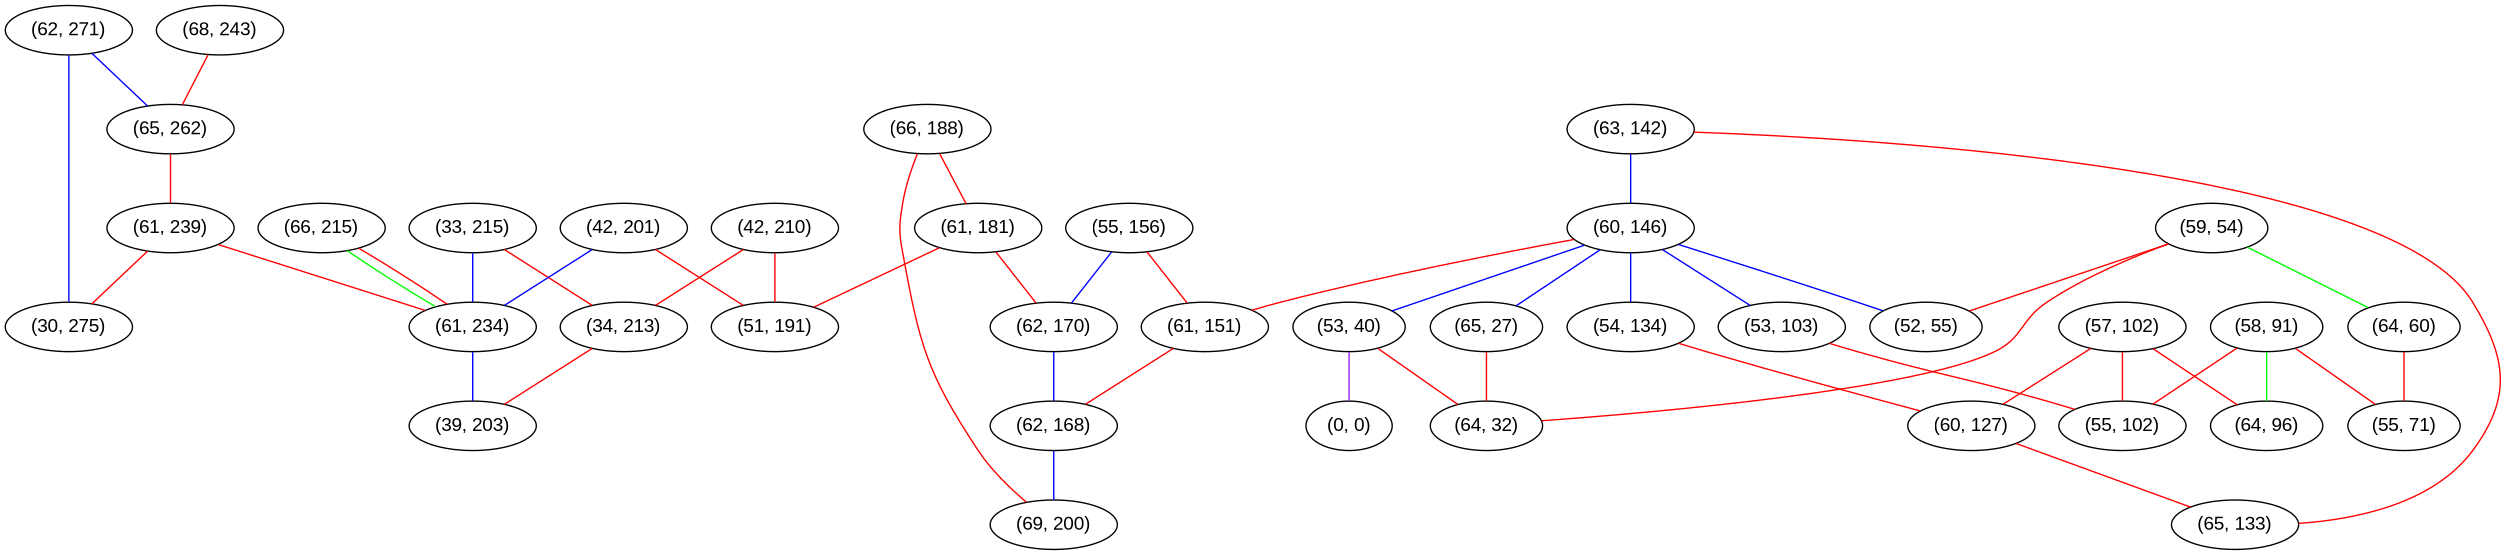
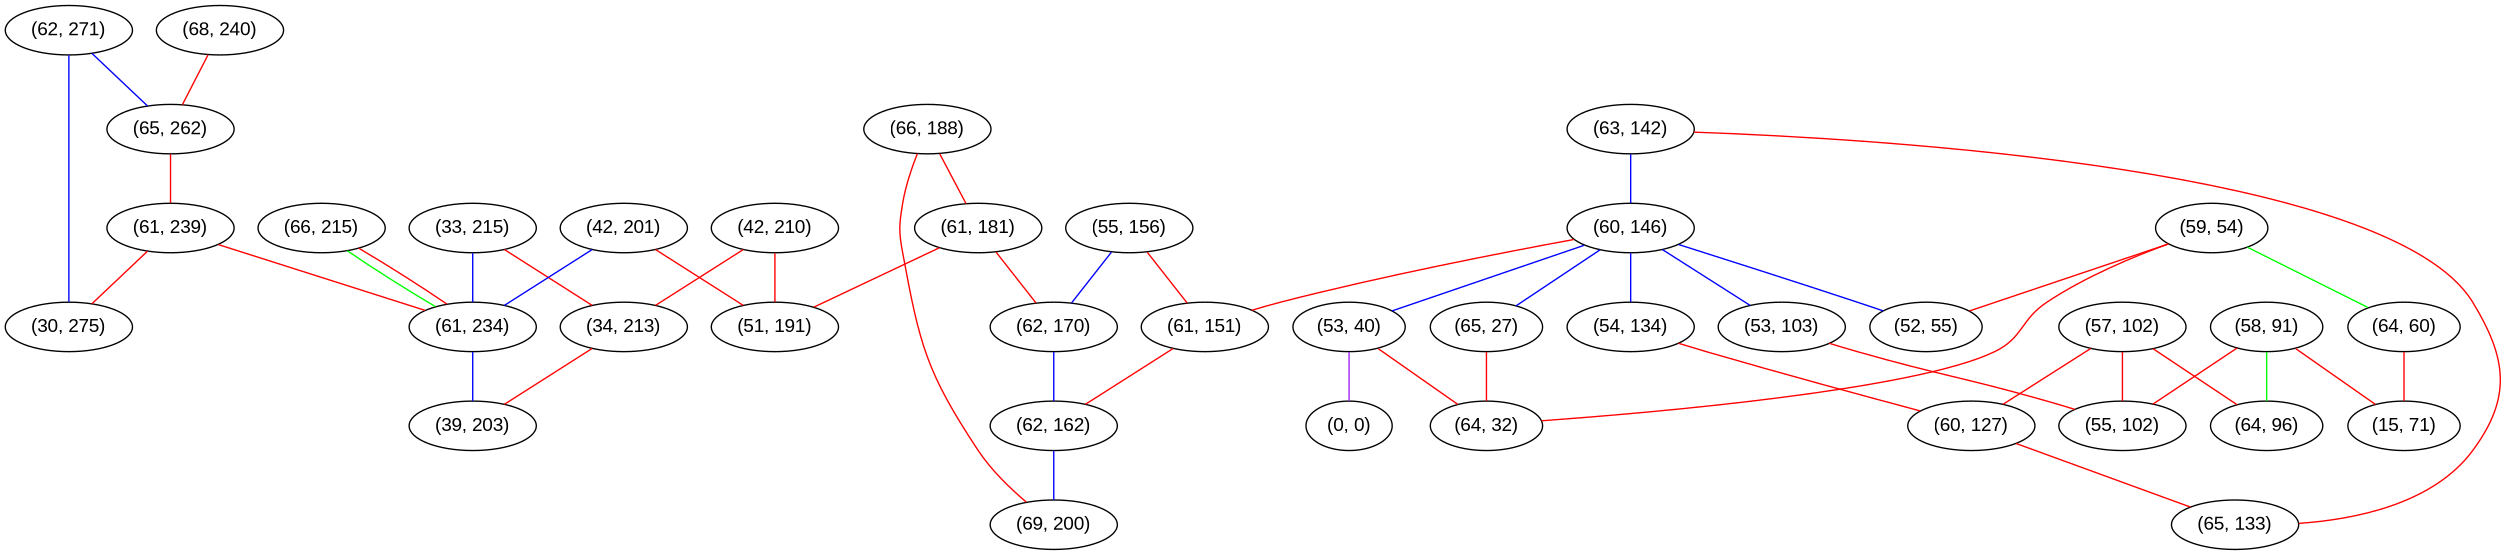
  graph {
    fontname="Liberation Sans"
    node [fontname="Liberation Sans"]
    edge [color=red fontname="Liberation Sans" weight=1]
    "(62, 271)"
    "(30, 275)"
    "(65, 262)"
    "(61, 239)"
    "(66, 188)"
    "(61, 181)"
    n7 [label="(69, 200)"]
    "(62, 170)"
    "(51, 191)"
-   "(68, 243)"
+   "(68, 243)" [label="(68, 240)"]
    "(61, 234)"
    "(55, 156)"
    "(61, 151)"
-   "(62, 168)"
+   "(62, 168)" [label="(62, 162)"]
    "(57, 102)"
    "(60, 127)"
    "(64, 96)"
    "(55, 102)"
    "(65, 133)"
    "(63, 142)"
    "(60, 146)"
    n22 [label="(52, 55)"]
    "(65, 27)"
    "(53, 40)"
    "(54, 134)"
    "(53, 103)"
    "(42, 210)"
    "(34, 213)"
    "(39, 203)"
    "(59, 54)"
    "(64, 60)"
    "(64, 32)"
-   "(55, 71)"
+   "(55, 71)" [label="(15, 71)"]
    "(0, 0)"
    "(33, 215)"
    "(66, 215)"
    "(42, 201)"
    "(58, 91)"
    "(62, 271)" -- "(30, 275)" [color=blue weight=3]
    "(62, 271)" -- "(65, 262)" [color=blue weight=3]
    "(65, 262)" -- "(61, 239)"
    "(61, 239)" -- "(30, 275)"
    "(61, 239)" -- "(61, 234)"
    "(66, 188)" -- "(61, 181)"
    "(66, 188)" -- n7
    "(61, 181)" -- "(62, 170)"
    "(61, 181)" -- "(51, 191)"
    "(62, 170)" -- "(62, 168)" [color=blue weight=3]
    "(68, 243)" -- "(65, 262)"
    "(61, 234)" -- "(39, 203)" [color=blue weight=3]
    "(55, 156)" -- "(62, 170)" [color=blue weight=3]
    "(55, 156)" -- "(61, 151)"
    "(61, 151)" -- "(62, 168)"
    "(62, 168)" -- n7 [color=blue weight=3]
    "(57, 102)" -- "(60, 127)"
    "(57, 102)" -- "(64, 96)"
    "(57, 102)" -- "(55, 102)"
    "(60, 127)" -- "(65, 133)"
    "(63, 142)" -- "(65, 133)"
    "(63, 142)" -- "(60, 146)" [color=blue weight=3]
    "(60, 146)" -- "(61, 151)"
    "(60, 146)" -- n22 [color=blue weight=3]
    "(60, 146)" -- "(65, 27)" [color=blue weight=3]
    "(60, 146)" -- "(53, 40)" [color=blue weight=3]
    "(60, 146)" -- "(54, 134)" [color=blue weight=3]
    "(60, 146)" -- "(53, 103)" [color=blue weight=3]
    "(65, 27)" -- "(64, 32)"
    "(53, 40)" -- "(64, 32)"
    "(53, 40)" -- "(0, 0)" [color=purple weight=4]
    "(54, 134)" -- "(60, 127)"
    "(53, 103)" -- "(55, 102)"
    "(42, 210)" -- "(51, 191)"
    "(42, 210)" -- "(34, 213)"
    "(34, 213)" -- "(39, 203)"
    "(59, 54)" -- n22
    "(59, 54)" -- "(64, 60)" [color=green weight=2]
    "(59, 54)" -- "(64, 32)"
    "(64, 60)" -- "(55, 71)"
    "(33, 215)" -- "(61, 234)" [color=blue weight=3]
    "(33, 215)" -- "(34, 213)"
    "(66, 215)" -- "(61, 234)" [color=green weight=2]
    "(66, 215)" -- "(61, 234)"
    "(42, 201)" -- "(51, 191)"
    "(42, 201)" -- "(61, 234)" [color=blue weight=3]
    "(58, 91)" -- "(64, 96)" [color=green weight=2]
    "(58, 91)" -- "(55, 102)"
    "(58, 91)" -- "(55, 71)"
  }
